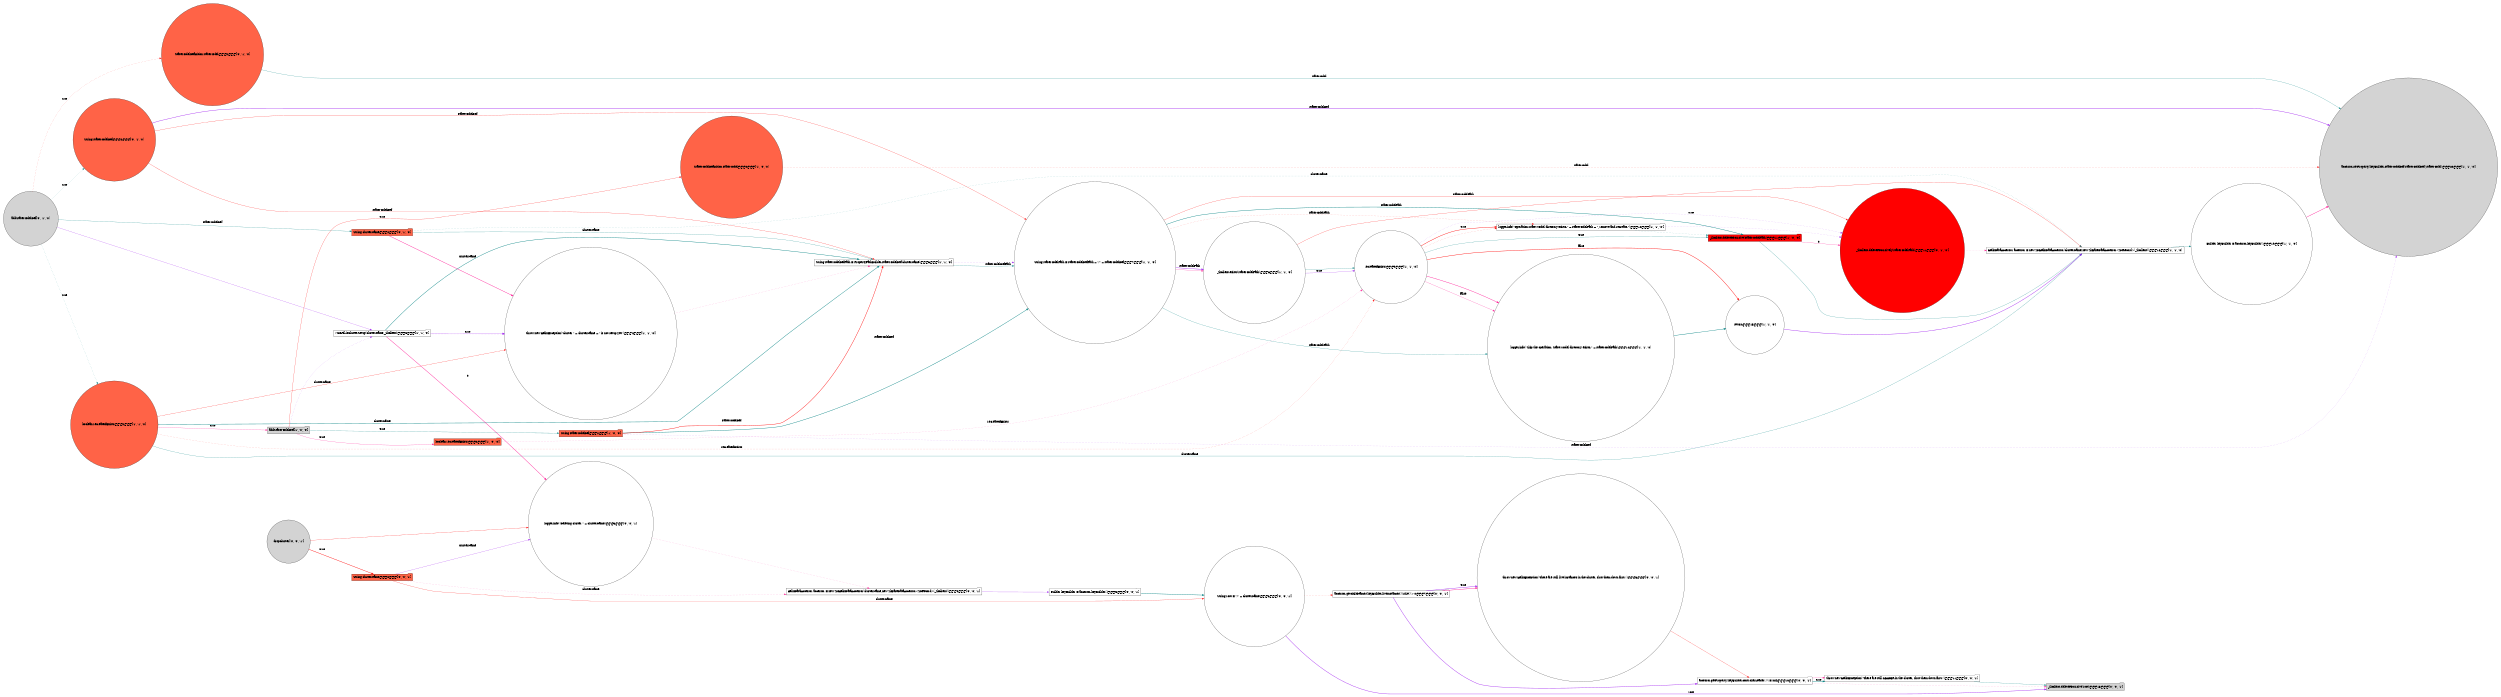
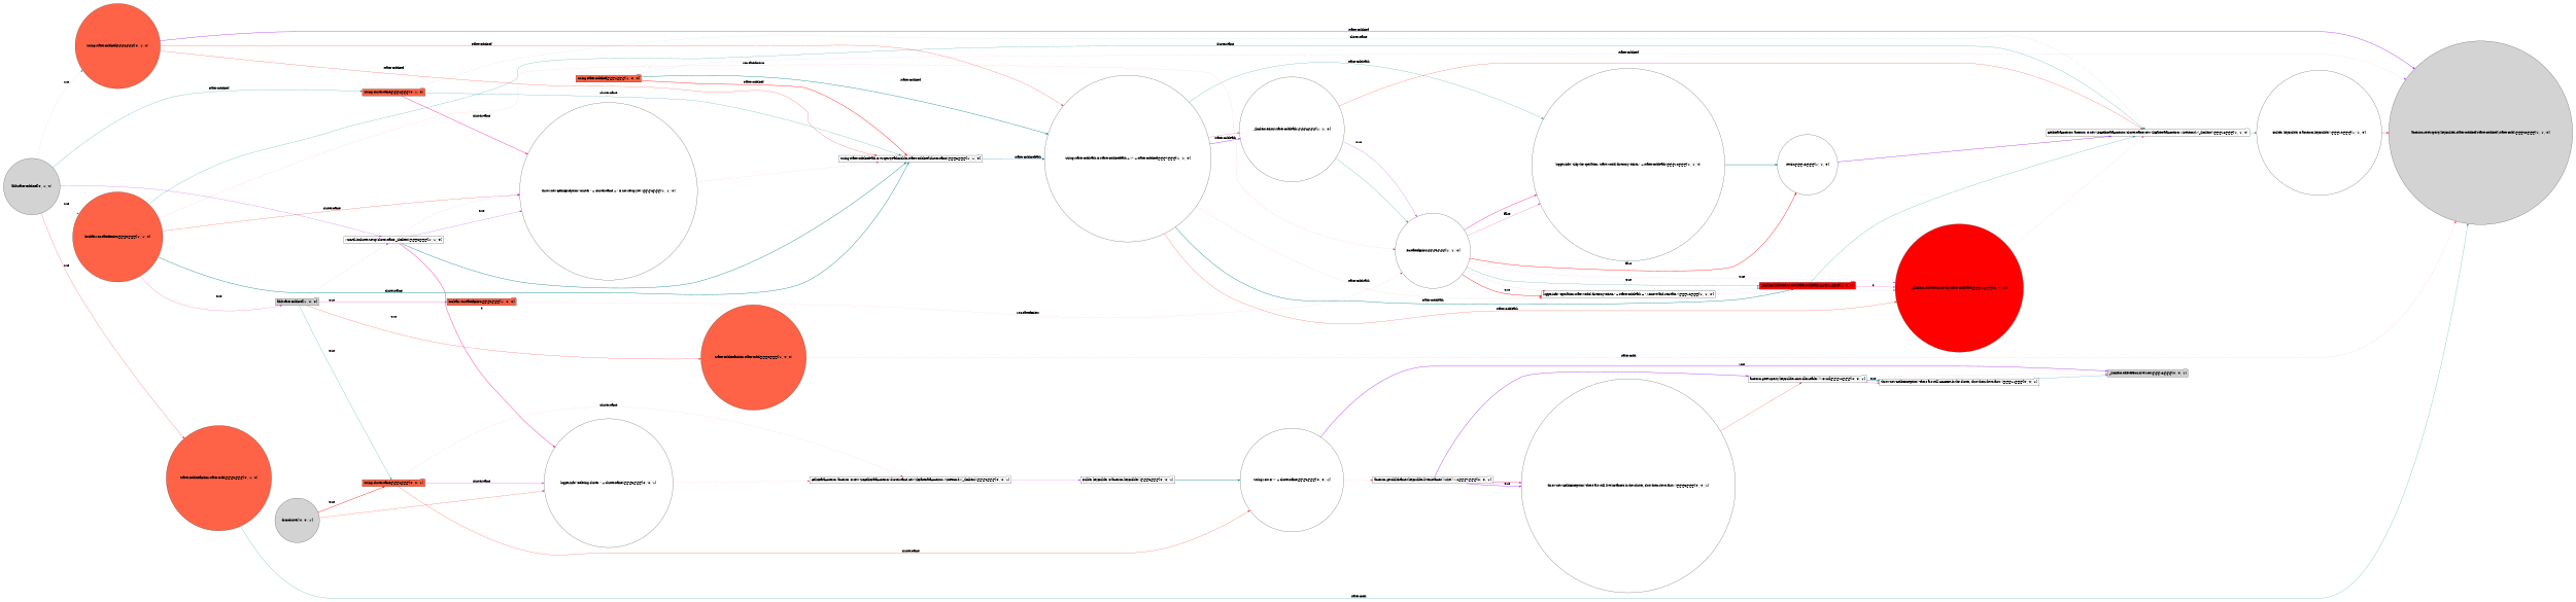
  digraph {
    rankdir=LR
    node [fillcolor=white shape=circle style=filled]
    edge [color=teal style=solid]
    n1 [fillcolor=tomato label="String stateModelDef@@@2@@@['0', '1', '0']"]
    n2 [label="String stateModelPath = stateModelDefPath + \"/\" + stateModelDef@@@7@@@['1', '1', '0']"]
    n3 [label="String stateModelDefPath = PropertyPathBuilder.stateModelDef(clusterName)@@@6@@@['1', '1', '0']" shape=folder]
    n4 [fillcolor=lightgray label="accessor.setProperty(keyBuilder.stateModelDef(stateModelDef),stateModel)@@@20@@@['1', '1', '0']"]
    n5 [fillcolor=red label="_zkClient.deleteRecursive(stateModelPath)@@@11@@@['1', '0', '0']" shape=folder]
    n6 [fillcolor=red label="_zkClient.deleteRecursively(stateModelPath)@@@11@@@['0', '1', '0']"]
    n7 [label="logger.info(\"Operation.State Model directory exists:\" + stateModelPath + \", remove and recreate.\")@@@10@@@['1', '1', '0']" shape=folder]
    n8 [label="logger.info(\"Skip the operation. State Model directory exists:\" + stateModelPath)@@@14@@@['1', '1', '0']"]
    n9 [label="_zkClient.exists(stateModelPath)@@@8@@@['1', '1', '0']"]
    n10 [label="logger.info(\"Deleting cluster \" + clusterName)@@@3@@@['0', '0', '1']"]
    n11 [label="HelixDataAccessor accessor = new ZKHelixDataAccessor(clusterName,new ZkBaseDataAccessor<ZNRecord>(_zkClient))@@@4@@@['0', '0', '1']" shape=folder]
    n12 [label="Builder keyBuilder = accessor.keyBuilder()@@@5@@@['0', '0', '1']" shape=folder]
    n13 [label="throw new HelixException(\"cluster \" + clusterName + \" is not setup yet\")@@@4@@@['1', '1', '0']"]
    n14 [label="HelixDataAccessor accessor = new ZKHelixDataAccessor(clusterName,new ZkBaseDataAccessor<ZNRecord>(_zkClient))@@@18@@@['1', '1', '0']" shape=folder]
    n15 [label="Builder keyBuilder = accessor.keyBuilder()@@@19@@@['1', '1', '0']"]
    n16 [fillcolor=tomato label="StateModelDefinition stateModel@@@2@@@['0', '1', '0']"]
    n17 [fillcolor=lightgray label="_zkClient.deleteRecursive(root)@@@13@@@['0', '0', '1']" shape=folder]
    n18 [fillcolor=lightgray label="addStateModelDef['0', '1', '0']"]
    n19 [fillcolor=tomato label="String clusterName@@@2@@@['0', '1', '0']" shape=folder]
    n20 [fillcolor=tomato label="boolean recreateIfExists@@@2@@@['1', '1', '0']"]
    n21 [label="!ZKUtil.isClusterSetup(clusterName,_zkClient)@@@3@@@['1', '1', '0']" shape=folder]
    n22 [label="recreateIfExists@@@9@@@['1', '1', '0']"]
    n23 [fillcolor=lightgray label="addStateModelDef['1', '0', '0']" shape=folder]
    n24 [fillcolor=lightgray label="dropCluster['0', '0', '1']"]
    n25 [fillcolor=tomato label="String clusterName@@@2@@@['0', '0', '1']" shape=folder]
    n26 [label="String root = \"/\" + clusterName@@@6@@@['0', '0', '1']"]
    n27 [label="return@@@15@@@['1', '1', '0']"]
    n28 [label="throw new HelixException(\"There are still LEADER in the cluster, shut them down first.\")@@@11@@@['0', '0', '1']" shape=folder]
    n29 [label="accessor.getChildNames(keyBuilder.liveInstances()).size() > 0@@@7@@@['0', '0', '1']" shape=folder]
    n30 [label="accessor.getProperty(keyBuilder.controllerLeader()) != null@@@10@@@['0', '0', '1']" shape=folder]
    n31 [label="throw new HelixException(\"There are still live instances in the cluster, shut them down first.\")@@@8@@@['0', '0', '1']"]
    n32 [fillcolor=tomato label="String stateModelDef@@@2@@@['1', '0', '0']" shape=folder]
    n33 [fillcolor=tomato label="boolean recreateIfExists@@@2@@@['1', '0', '0']" shape=folder]
    n34 [fillcolor=tomato label="StateModelDefinition stateModel@@@2@@@['1', '0', '0']"]
    n1 -> n2 [color=red label=stateModelDef]
    n1 -> n3 [color=red label=stateModelDef]
    n1 -> n4 [color=purple label=stateModelDef style=bold]
    n2 -> n5 [label=stateModelPath style=bold]
    n2 -> n6 [color=red label=stateModelPath]
    n2 -> n7 [color=red label=stateModelPath style=dotted]
    n2 -> n8 [label=stateModelPath]
    n2 -> n9 [color=purple label=stateModelPath style=bold]
    n2 -> n9 [color=deeppink]
    n3 -> n2 [color=purple style=dotted]
    n3 -> n2 [label=stateModelDefPath]
    n5 -> n6 [color=deeppink label=0]
    n5 -> n14
    n6 -> n14 [color=deeppink style=dotted]
    n7 -> n5 [style=dotted]
    n7 -> n6 [color=purple style=dotted]
    n8 -> n27 [style=bold]
    n9 -> n14 [color=red]
    n9 -> n22 [color=purple label=true]
    n9 -> n22
    n10 -> n11 [color=deeppink style=dotted]
    n11 -> n12 [color=purple]
    n12 -> n26 [style=bold]
    n13 -> n3 [color=deeppink style=dotted]
    n14 -> n15
    n15 -> n4 [color=deeppink style=bold]
    n16 -> n4 [label=stateModel]
    n18 -> n1 [label=true style=dotted]
-   n18 -> n16 [color=red label=true style=dotted]
+   n18 -> n16 [color=red label=true]
    n18 -> n19 [label=stateModelDef]
    n18 -> n20 [label=true style=dotted]
    n18 -> n21 [color=purple]
    n19 -> n3 [label=clusterName]
    n19 -> n13 [color=deeppink label=clusterName style=bold]
    n19 -> n14 [label=clusterName style=dotted]
    n20 -> n3 [label=clusterName style=bold]
    n20 -> n13 [color=red label=clusterName]
    n20 -> n14 [label=clusterName]
    n20 -> n22 [color=red label=recreateIfExists style=dotted]
    n20 -> n23 [color=deeppink label=true]
    n21 -> n3 [style=bold]
    n21 -> n10 [color=deeppink label=0 style=bold]
    n21 -> n13 [color=purple label=true]
    n21 -> n13 [color=purple style=dotted]
    n22 -> n5 [label=true]
    n22 -> n6 [color=purple label=true style=dotted]
    n22 -> n7 [color=red style=dotted]
    n22 -> n7 [color=red label=true style=bold]
    n22 -> n8 [color=deeppink label=false]
    n22 -> n8 [color=deeppink style=bold]
    n22 -> n27 [color=red label=false style=bold]
    n23 -> n21 [color=purple style=dotted]
-   n23 -> n32 [label=true]
+   n23 -> n25 [label=true]
    n23 -> n33 [color=deeppink label=true]
    n23 -> n34 [color=red label=true]
    n24 -> n10 [color=red]
    n24 -> n25 [color=red label=true style=bold]
    n25 -> n10 [color=purple label=clusterName]
    n25 -> n11 [color=deeppink label=clusterName style=dotted]
    n25 -> n26 [color=red label=clusterName]
    n26 -> n17 [color=purple label=root style=bold]
    n26 -> n29 [color=red style=dotted]
    n27 -> n14 [color=purple style=bold]
    n28 -> n17
    n29 -> n30 [color=purple style=bold]
    n29 -> n31 [color=purple label=true style=bold]
    n29 -> n31 [color=deeppink style=bold]
    n30 -> n17 [color=deeppink style=dotted]
    n30 -> n28 [color=deeppink]
    n30 -> n28 [label=true style=bold]
    n31 -> n30 [color=red]
    n32 -> n2 [label=stateModelDef style=bold]
    n32 -> n3 [color=red label=stateModelDef style=bold]
    n32 -> n4 [color=purple label=stateModelDef style=dotted]
    n33 -> n22 [color=deeppink label=recreateIfExists style=dotted]
    n34 -> n4 [color=red label=stateModel style=dotted]
  }
